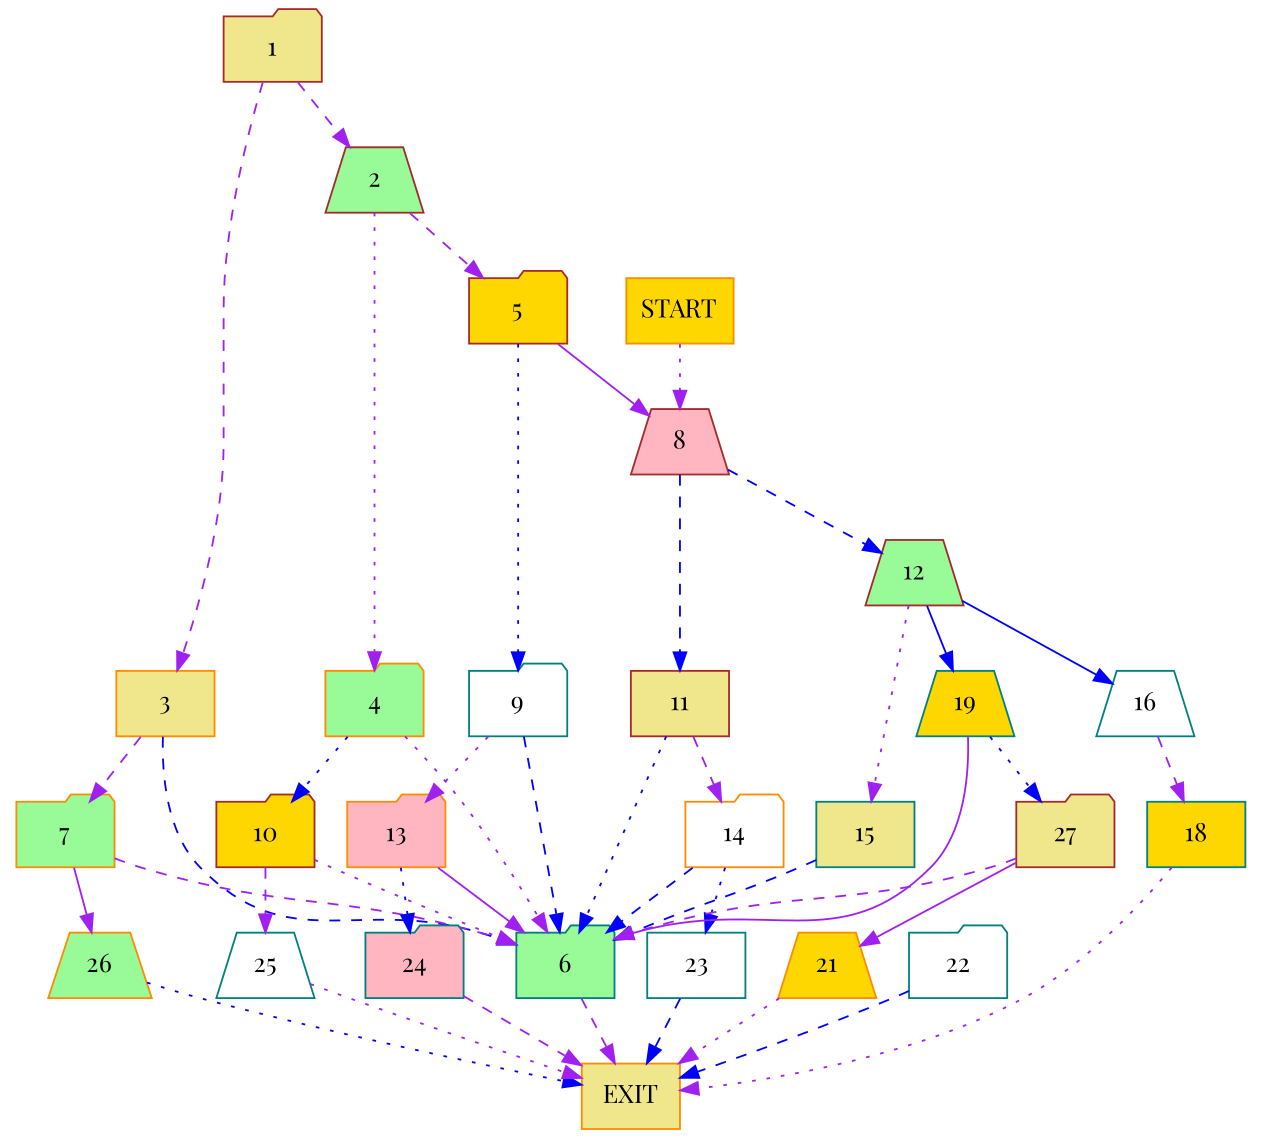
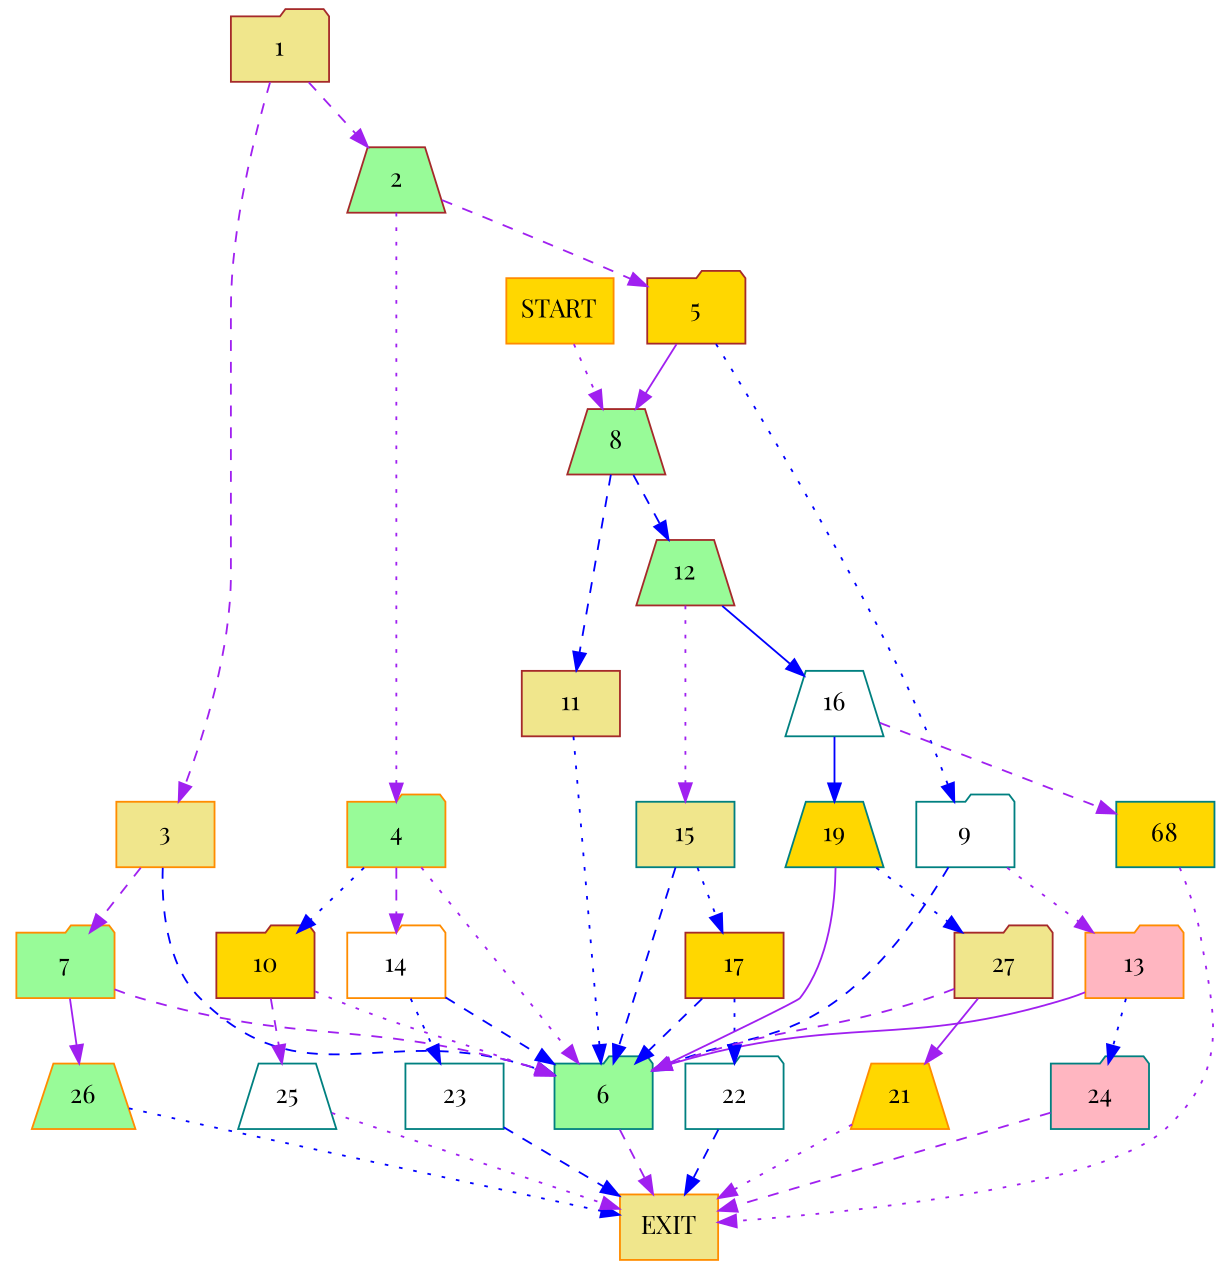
  digraph {
    fontname="Playfair Display"
    node [color=teal fillcolor=gold fontname="Playfair Display" shape=folder style=filled]
    edge [color=purple fontname="Playfair Display" style=dashed]
    n1 [color=darkorange label=START shape=box]
-   8 [color=brown fillcolor=lightpink shape=trapezium]
+   8 [color=brown fillcolor=palegreen shape=trapezium]
    1 [color=brown fillcolor=khaki]
    2 [color=brown fillcolor=palegreen shape=trapezium]
    3 [color=darkorange fillcolor=khaki shape=box]
    n6 [color=darkorange fillcolor=khaki label=EXIT shape=box]
    4 [color=darkorange fillcolor=palegreen]
    5 [color=brown]
    6 [fillcolor=palegreen]
    7 [color=darkorange fillcolor=palegreen]
    10 [color=brown]
    9 [fillcolor=white]
    26 [color=darkorange fillcolor=palegreen shape=trapezium]
    25 [fillcolor=white shape=trapezium]
    11 [color=brown fillcolor=khaki shape=box]
    12 [color=brown fillcolor=palegreen shape=trapezium]
    13 [color=darkorange fillcolor=lightpink]
    14 [color=darkorange fillcolor=white]
    15 [fillcolor=khaki shape=box]
    16 [fillcolor=white shape=trapezium]
    24 [fillcolor=lightpink]
    23 [fillcolor=white shape=box]
-   18 [shape=box]
+   17 [color=brown shape=box]
+   18 [shape=box label=68]
    19 [shape=trapezium]
    22 [fillcolor=white]
    n27 [color=brown fillcolor=khaki label=27]
    21 [color=darkorange shape=trapezium]
    n1 -> 8 [style=dotted]
    8 -> 11 [color=blue]
    8 -> 12 [color=blue]
    1 -> 2
    1 -> 3
    2 -> 4 [style=dotted]
    2 -> 5
    3 -> 6 [color=blue]
    3 -> 7
    4 -> 6 [style=dotted]
    4 -> 10 [color=blue style=dotted]
    5 -> 8 [style=solid]
    5 -> 9 [color=blue style=dotted]
    6 -> n6
    7 -> 6
    7 -> 26 [style=solid]
    10 -> 6 [style=dotted]
    10 -> 25
    9 -> 6 [color=blue]
    9 -> 13 [style=dotted]
    26 -> n6 [color=blue style=dotted]
    25 -> n6 [style=dotted]
    11 -> 6 [color=blue style=dotted]
-   11 -> 14
+   4 -> 14
    12 -> 15 [style=dotted]
    12 -> 16 [color=blue style=solid]
    13 -> 6 [style=solid]
    13 -> 24 [color=blue style=dotted]
    14 -> 6 [color=blue]
    14 -> 23 [color=blue style=dotted]
    15 -> 6 [color=blue]
+   15 -> 17 [color=blue style=dotted]
    16 -> 18
-   12 -> 19 [color=blue style=solid]
+   16 -> 19 [color=blue style=solid]
    24 -> n6
    23 -> n6 [color=blue]
+   17 -> 6 [color=blue]
+   17 -> 22 [color=blue style=dotted]
    18 -> n6 [style=dotted]
    19 -> 6 [style=solid]
    19 -> n27 [color=blue style=dotted]
    22 -> n6 [color=blue]
    n27 -> 6
    n27 -> 21 [style=solid]
    21 -> n6 [style=dotted]
  }
